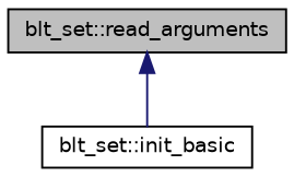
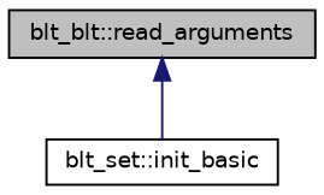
  digraph {
    rankdir=TB
    node [color=black fontname=Helvetica fontsize=10 shape=record style=filled]
-   n1 [fillcolor=grey75 fontcolor=black height=0.2 label="blt_set::read_arguments" width=0.4]
+   n1 [fillcolor=grey75 fontcolor=black height=0.2 label="blt_blt::read_arguments" width=0.4]
    n2 [fillcolor=white height=0.2 label="blt_set::init_basic" width=0.4]
    n1 -> n2 [color=midnightblue dir=back fontname=Helvetica fontsize=10 labelfontname=Helvetica labelfontsize=10 style=solid]
  }
